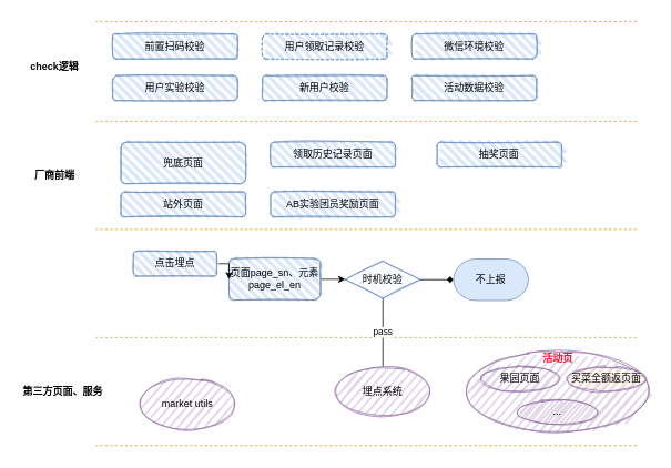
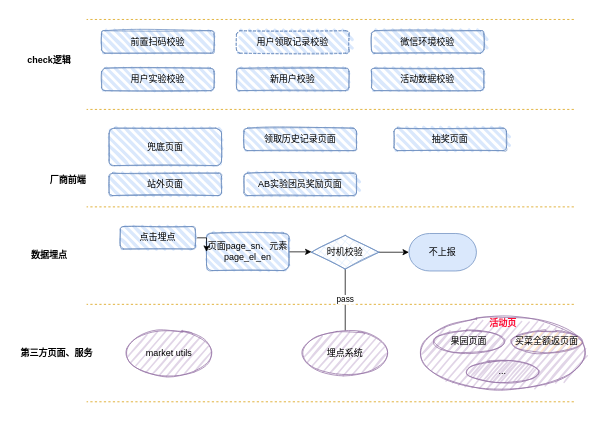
  <mxCell id="0" />
  <mxCell id="1" parent="0" />
  <mxCell id="2" value="前置扫码校验" style="rounded=1;whiteSpace=wrap;html=1;strokeWidth=1;fillWeight=4;hachureGap=8;hachureAngle=45;fillColor=#dae8fc;sketch=1;strokeColor=#6c8ebf;" vertex="1" parent="1"><mxGeometry x="135" y="40" width="150" height="30" as="geometry" /></mxCell>
  <mxCell id="3" value="" style="line;strokeWidth=1;html=1;dashed=1;flipH=1;flipV=1;fillColor=#ffe6cc;strokeColor=#d79b00;" vertex="1" parent="1"><mxGeometry x="115" y="140" width="650" height="10" as="geometry" /></mxCell>
- <mxCell id="4" value="&lt;b&gt;厂商前端&lt;/b&gt;" style="text;html=1;align=center;verticalAlign=middle;resizable=0;points=[];autosize=1;strokeColor=none;fillColor=none;" vertex="1" parent="1"><mxGeometry y="200" width="60" height="20" as="geometry" x="35" /></mxCell>
+ <mxCell id="4" value="&lt;b&gt;厂商前端&lt;/b&gt;" style="text;html=1;align=center;verticalAlign=middle;resizable=0;points=[];autosize=1;strokeColor=none;fillColor=none;" vertex="1" parent="1"><mxGeometry x="60" y="230" width="60" height="20" as="geometry" /></mxCell>
  <mxCell id="5" value="" style="line;strokeWidth=1;html=1;dashed=1;flipH=1;flipV=1;fillColor=#ffe6cc;strokeColor=#d79b00;" vertex="1" parent="1"><mxGeometry x="115" y="270" width="650" height="10" as="geometry" /></mxCell>
+ <mxCell id="6" value="&lt;b&gt;数据埋点&lt;/b&gt;" style="text;html=1;align=center;verticalAlign=middle;resizable=0;points=[];autosize=1;strokeColor=none;fillColor=none;" vertex="1" parent="1"><mxGeometry y="330" width="60" height="20" as="geometry" x="35" /></mxCell>
  <mxCell id="7" value="" style="line;strokeWidth=1;html=1;dashed=1;flipH=1;flipV=1;fillColor=#ffe6cc;strokeColor=#d79b00;" vertex="1" parent="1"><mxGeometry x="115" y="400" width="650" height="10" as="geometry" /></mxCell>
  <mxCell id="8" value="&lt;b&gt;第三方页面、服务&lt;/b&gt;" style="text;html=1;align=center;verticalAlign=middle;resizable=0;points=[];autosize=1;strokeColor=none;fillColor=none;" vertex="1" parent="1"><mxGeometry x="20" y="460" width="110" height="20" as="geometry" /></mxCell>
  <mxCell id="9" value="" style="line;strokeWidth=1;html=1;dashed=1;flipH=1;flipV=1;fillColor=#ffe6cc;strokeColor=#d79b00;" vertex="1" parent="1"><mxGeometry x="115" y="530" width="650" height="10" as="geometry" /></mxCell>
  <mxCell id="10" value="&lt;b&gt;check逻辑&lt;/b&gt;" style="text;html=1;align=center;verticalAlign=middle;resizable=0;points=[];autosize=1;strokeColor=none;fillColor=none;" vertex="1" parent="1"><mxGeometry x="30" y="70" width="70" height="20" as="geometry" /></mxCell>
  <mxCell id="11" value="" style="line;strokeWidth=1;html=1;dashed=1;flipH=1;flipV=1;fillColor=#ffe6cc;strokeColor=#d79b00;" vertex="1" parent="1"><mxGeometry x="115" y="20" width="650" height="10" as="geometry" /></mxCell>
  <mxCell id="12" value="用户领取记录校验" style="rounded=1;whiteSpace=wrap;html=1;strokeWidth=1;fillWeight=4;hachureGap=8;hachureAngle=45;fillColor=#dae8fc;sketch=1;strokeColor=#6c8ebf;dashed=1;" vertex="1" parent="1"><mxGeometry x="315" y="40" width="150" height="30" as="geometry" /></mxCell>
  <mxCell id="13" value="微信环境校验" style="rounded=1;whiteSpace=wrap;html=1;strokeWidth=1;fillWeight=4;hachureGap=8;hachureAngle=45;fillColor=#dae8fc;sketch=1;strokeColor=#6c8ebf;" vertex="1" parent="1"><mxGeometry x="495" y="40" width="150" height="30" as="geometry" /></mxCell>
  <mxCell id="14" value="用户实验校验" style="rounded=1;whiteSpace=wrap;html=1;strokeWidth=1;fillWeight=4;hachureGap=8;hachureAngle=45;fillColor=#dae8fc;sketch=1;strokeColor=#6c8ebf;" vertex="1" parent="1"><mxGeometry x="135" y="90" width="150" height="30" as="geometry" /></mxCell>
  <mxCell id="15" value="新用户校验" style="rounded=1;whiteSpace=wrap;html=1;strokeWidth=1;fillWeight=4;hachureGap=8;hachureAngle=45;fillColor=#dae8fc;sketch=1;strokeColor=#6c8ebf;" vertex="1" parent="1"><mxGeometry x="315" y="90" width="150" height="30" as="geometry" /></mxCell>
  <mxCell id="16" value="活动数据校验" style="rounded=1;whiteSpace=wrap;html=1;strokeWidth=1;fillWeight=4;hachureGap=8;hachureAngle=45;fillColor=#dae8fc;sketch=1;strokeColor=#6c8ebf;" vertex="1" parent="1"><mxGeometry x="495" y="90" width="150" height="30" as="geometry" /></mxCell>
  <mxCell id="17" value="兜底页面" style="rounded=1;whiteSpace=wrap;html=1;strokeWidth=1;fillWeight=4;hachureGap=8;hachureAngle=45;fillColor=#dae8fc;sketch=1;strokeColor=#6c8ebf;" vertex="1" parent="1"><mxGeometry x="145" y="170" width="150" height="50" as="geometry" /></mxCell>
  <mxCell id="18" value="领取历史记录页面" style="rounded=1;whiteSpace=wrap;html=1;strokeWidth=1;fillWeight=4;hachureGap=8;hachureAngle=45;fillColor=#dae8fc;sketch=1;strokeColor=#6c8ebf;" vertex="1" parent="1"><mxGeometry x="325" y="170" width="150" height="30" as="geometry" /></mxCell>
  <mxCell id="19" value="站外页面" style="rounded=1;whiteSpace=wrap;html=1;strokeWidth=1;fillWeight=4;hachureGap=8;hachureAngle=45;fillColor=#dae8fc;sketch=1;strokeColor=#6c8ebf;" vertex="1" parent="1"><mxGeometry x="145" y="230" width="150" height="30" as="geometry" /></mxCell>
  <mxCell id="20" value="AB实验团员奖励页面" style="rounded=1;whiteSpace=wrap;html=1;strokeWidth=1;fillWeight=4;hachureGap=8;hachureAngle=45;fillColor=#dae8fc;sketch=1;strokeColor=#6c8ebf;" vertex="1" parent="1"><mxGeometry x="325" y="230" width="150" height="30" as="geometry" /></mxCell>
  <mxCell id="21" value="抽奖页面" style="rounded=1;whiteSpace=wrap;html=1;strokeWidth=1;fillWeight=4;hachureGap=8;hachureAngle=45;fillColor=#dae8fc;sketch=1;strokeColor=#6c8ebf;" vertex="1" parent="1"><mxGeometry x="525" y="170" width="150" height="30" as="geometry" /></mxCell>
  <mxCell id="22" style="edgeStyle=orthogonalEdgeStyle;rounded=0;orthogonalLoop=1;jettySize=auto;html=1;exitX=1;exitY=0.5;exitDx=0;exitDy=0;entryX=0;entryY=0.5;entryDx=0;entryDy=0;" edge="1" parent="1" source="23" target="26"><mxGeometry relative="1" as="geometry" /></mxCell>
  <mxCell id="23" value="页面page_sn、元素page_el_en" style="rounded=1;whiteSpace=wrap;html=1;strokeWidth=1;fillWeight=4;hachureGap=8;hachureAngle=45;fillColor=#dae8fc;sketch=1;strokeColor=#6c8ebf;" vertex="1" parent="1"><mxGeometry x="275" y="310" width="110" height="50" as="geometry" /></mxCell>
  <mxCell id="24" value="pass" style="edgeStyle=orthogonalEdgeStyle;rounded=0;orthogonalLoop=1;jettySize=auto;html=1;exitX=0.5;exitY=1;exitDx=0;exitDy=0;entryX=0.5;entryY=0;entryDx=0;entryDy=0;endArrow=none;" edge="1" parent="1" source="26" target="29"><mxGeometry relative="1" as="geometry" /></mxCell>
- <mxCell id="25" style="edgeStyle=orthogonalEdgeStyle;rounded=0;orthogonalLoop=1;jettySize=auto;html=1;exitX=1;exitY=0.5;exitDx=0;exitDy=0;entryX=0;entryY=0.5;entryDx=0;entryDy=0;entryPerimeter=0;fontColor=#FF0D35;endArrow=diamond;" edge="1" parent="1" source="26" target="36"><mxGeometry relative="1" as="geometry" /></mxCell>
+ <mxCell id="25" style="edgeStyle=orthogonalEdgeStyle;rounded=0;orthogonalLoop=1;jettySize=auto;html=1;exitX=1;exitY=0.5;exitDx=0;exitDy=0;entryX=0;entryY=0.5;entryDx=0;entryDy=0;entryPerimeter=0;fontColor=#FF0D35;" edge="1" parent="1" source="26" target="36"><mxGeometry relative="1" as="geometry" /></mxCell>
  <mxCell id="26" value="时机校验" style="rhombus;whiteSpace=wrap;html=1;strokeWidth=1;fillWeight=-1;hachureGap=8;fillStyle=cross-hatch;fillColor=#dae8fc;sketch=1;strokeColor=#6c8ebf;" vertex="1" parent="1"><mxGeometry x="415" y="313" width="90" height="45" as="geometry" /></mxCell>
  <mxCell id="27" style="edgeStyle=orthogonalEdgeStyle;rounded=0;orthogonalLoop=1;jettySize=auto;html=1;exitX=1;exitY=0.5;exitDx=0;exitDy=0;entryX=0;entryY=0.5;entryDx=0;entryDy=0;" edge="1" parent="1" source="28" target="23"><mxGeometry relative="1" as="geometry" /></mxCell>
  <mxCell id="28" value="点击埋点" style="rounded=1;whiteSpace=wrap;html=1;strokeWidth=1;fillWeight=4;hachureGap=8;hachureAngle=45;fillColor=#dae8fc;sketch=1;strokeColor=#6c8ebf;" vertex="1" parent="1"><mxGeometry x="160" y="301.25" width="100" height="30" as="geometry" /></mxCell>
  <mxCell id="29" value="埋点系统" style="ellipse;whiteSpace=wrap;html=1;strokeWidth=1;fillWeight=2;hachureGap=8;fillColor=#e1d5e7;fillStyle=dots;sketch=1;strokeColor=#9673a6;" vertex="1" parent="1"><mxGeometry x="400" y="440" width="120" height="60" as="geometry" /></mxCell>
  <mxCell id="30" value="&lt;span style=&quot;color: rgba(0 , 0 , 0 , 0) ; font-family: monospace ; font-size: 0px&quot;&gt;%3CmxGraphModel%3E%3Croot%3E%3CmxCell%20id%3D%220%22%2F%3E%3CmxCell%20id%3D%221%22%20parent%3D%220%22%2F%3E%3CmxCell%20id%3D%222%22%20value%3D%22%E6%9E%9C%E5%9B%AD%E9%A1%B5%E9%9D%A2%22%20style%3D%22ellipse%3BwhiteSpace%3Dwrap%3Bhtml%3D1%3BstrokeWidth%3D1%3BfillWeight%3D2%3BhachureGap%3D8%3BfillColor%3D%23e1d5e7%3BfillStyle%3Ddots%3Bsketch%3D1%3BstrokeColor%3D%239673a6%3B%22%20vertex%3D%221%22%20parent%3D%221%22%3E%3CmxGeometry%20x%3D%22540%22%20y%3D%22500%22%20width%3D%22100%22%20height%3D%2230%22%20as%3D%22geometry%22%2F%3E%3C%2FmxCell%3E%3C%2Froot%3E%3C%2FmxGraphModel%3E&lt;/span&gt;" style="ellipse;whiteSpace=wrap;html=1;strokeWidth=1;fillWeight=2;hachureGap=8;fillColor=#e1d5e7;fillStyle=dots;sketch=1;strokeColor=#9673a6;" vertex="1" parent="1"><mxGeometry x="555" y="420" width="230" height="100" as="geometry" /></mxCell>
  <mxCell id="31" value="&lt;b&gt;&lt;font color=&quot;#ff0d35&quot;&gt;活动页&lt;/font&gt;&lt;/b&gt;" style="text;html=1;align=center;verticalAlign=middle;resizable=0;points=[];autosize=1;strokeColor=none;fillColor=none;" vertex="1" parent="1"><mxGeometry x="645" y="420" width="50" height="20" as="geometry" /></mxCell>
  <mxCell id="32" value="果园页面" style="ellipse;whiteSpace=wrap;html=1;strokeWidth=1;fillWeight=2;hachureGap=8;fillColor=#e1d5e7;fillStyle=dots;sketch=1;strokeColor=#9673a6;" vertex="1" parent="1"><mxGeometry x="575" y="440" width="100" height="30" as="geometry" /></mxCell>
  <mxCell id="33" value="买菜全额返页面" style="ellipse;whiteSpace=wrap;html=1;strokeWidth=1;fillWeight=2;hachureGap=8;fillColor=#ffe6cc;fillStyle=dots;sketch=1;strokeColor=#9673a6;" vertex="1" parent="1"><mxGeometry x="679" y="440" width="100" height="30" as="geometry" /></mxCell>
  <mxCell id="34" value="..." style="ellipse;whiteSpace=wrap;html=1;strokeWidth=1;fillWeight=2;hachureGap=8;fillColor=#e1d5e7;fillStyle=dots;sketch=1;strokeColor=#9673a6;" vertex="1" parent="1"><mxGeometry x="620" y="480" width="100" height="30" as="geometry" /></mxCell>
- <mxCell id="35" value="market utils" style="ellipse;whiteSpace=wrap;html=1;strokeWidth=1;fillWeight=2;hachureGap=8;fillColor=#e1d5e7;fillStyle=dots;sketch=1;strokeColor=#9673a6;" vertex="1" parent="1"><mxGeometry x="165" y="455" width="120" height="60" as="geometry" /></mxCell>
+ <mxCell id="35" value="market utils" style="ellipse;whiteSpace=wrap;html=1;strokeWidth=1;fillWeight=2;hachureGap=8;fillColor=#e1d5e7;fillStyle=dots;sketch=1;strokeColor=#9673a6;" vertex="1" parent="1"><mxGeometry x="165" y="440" width="120" height="60" as="geometry" /></mxCell>
  <mxCell id="36" value="不上报" style="strokeWidth=1;html=1;shape=mxgraph.flowchart.terminator;whiteSpace=wrap;fillColor=#dae8fc;strokeColor=#6c8ebf;" vertex="1" parent="1"><mxGeometry x="545" y="310.5" width="90" height="50" as="geometry" /></mxCell>
